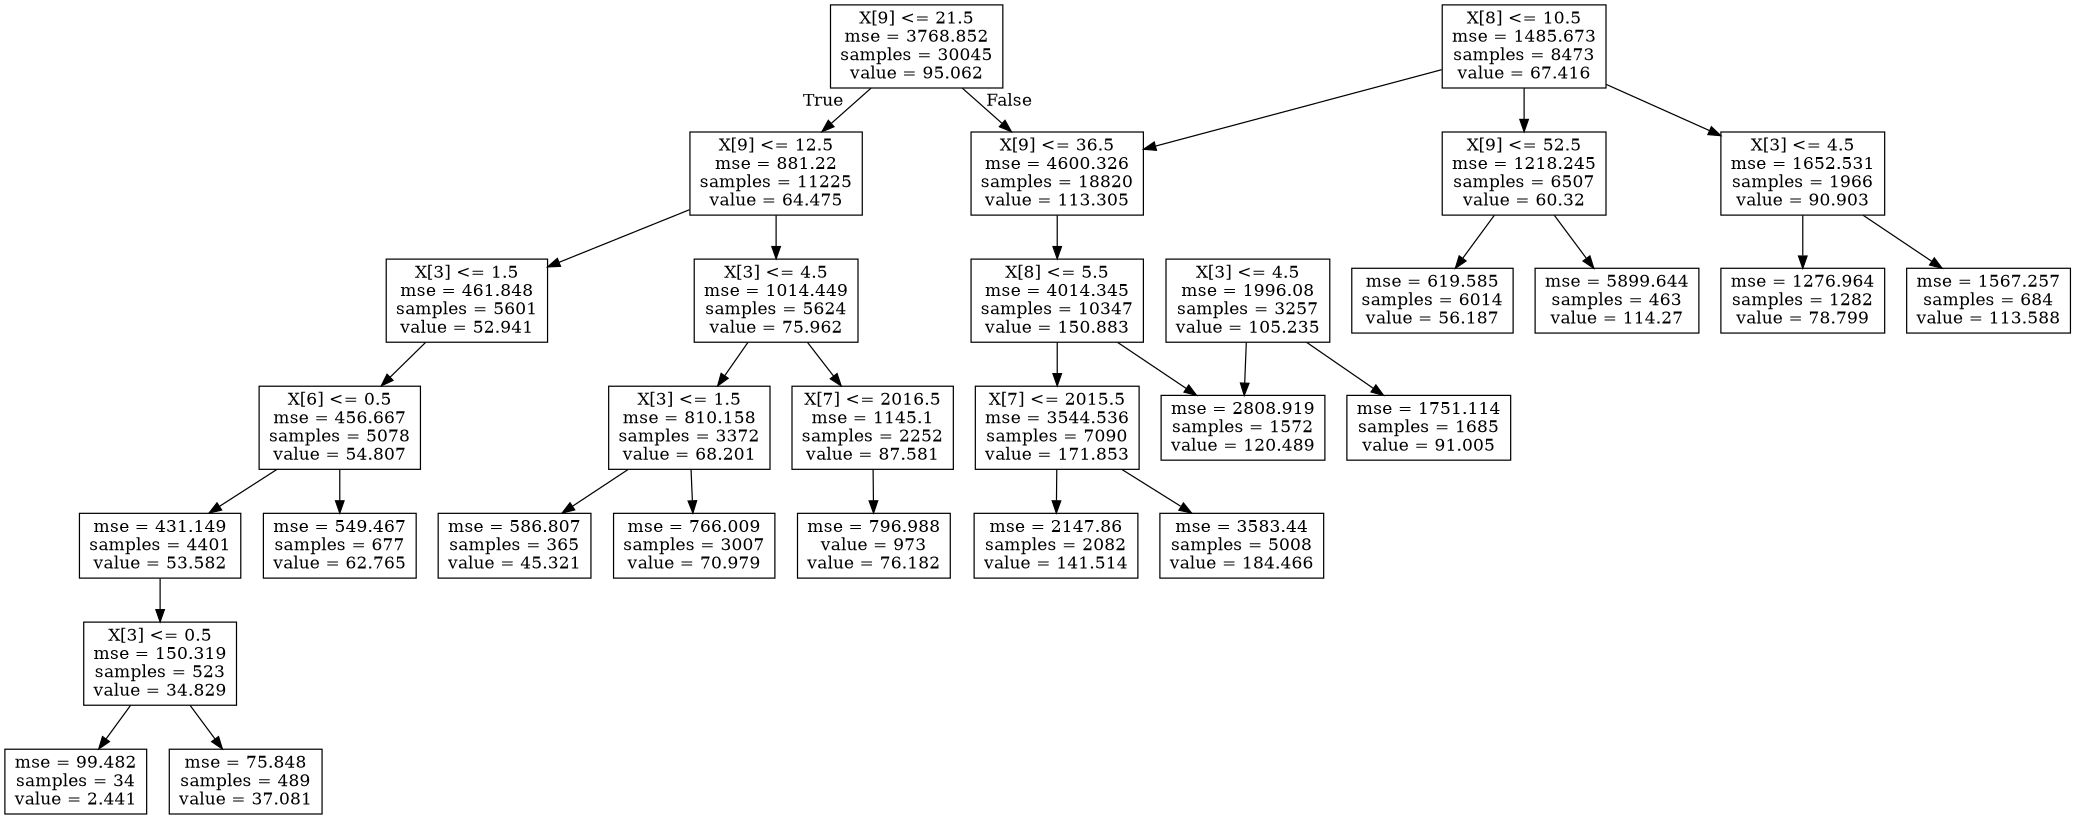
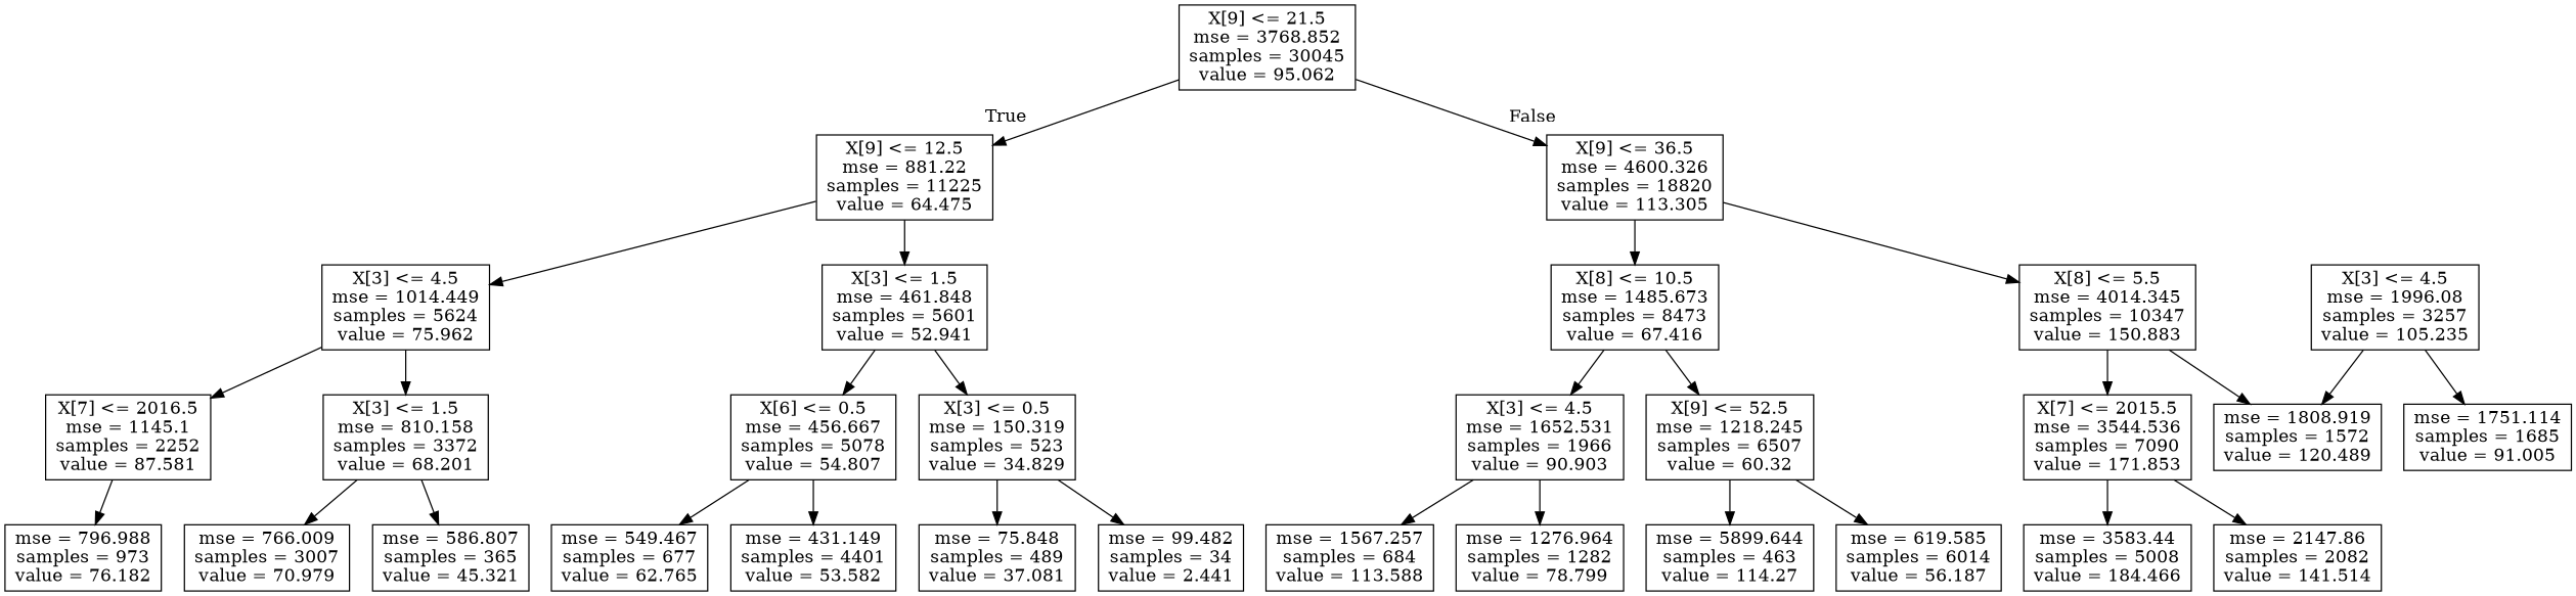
  digraph {
    node [shape=box]
    n1 [label="X[9] <= 21.5\nmse = 3768.852\nsamples = 30045\nvalue = 95.062"]
    n2 [label="X[9] <= 12.5\nmse = 881.22\nsamples = 11225\nvalue = 64.475"]
    n3 [label="X[9] <= 36.5\nmse = 4600.326\nsamples = 18820\nvalue = 113.305"]
    n4 [label="X[3] <= 1.5\nmse = 461.848\nsamples = 5601\nvalue = 52.941"]
    n5 [label="X[3] <= 4.5\nmse = 1014.449\nsamples = 5624\nvalue = 75.962"]
    n6 [label="X[8] <= 5.5\nmse = 4014.345\nsamples = 10347\nvalue = 150.883"]
    n7 [label="X[8] <= 10.5\nmse = 1485.673\nsamples = 8473\nvalue = 67.416"]
    n8 [label="X[3] <= 0.5\nmse = 150.319\nsamples = 523\nvalue = 34.829"]
    n9 [label="X[6] <= 0.5\nmse = 456.667\nsamples = 5078\nvalue = 54.807"]
    n10 [label="X[3] <= 1.5\nmse = 810.158\nsamples = 3372\nvalue = 68.201"]
    n11 [label="X[7] <= 2016.5\nmse = 1145.1\nsamples = 2252\nvalue = 87.581"]
    n12 [label="mse = 99.482\nsamples = 34\nvalue = 2.441"]
    n13 [label="mse = 75.848\nsamples = 489\nvalue = 37.081"]
    n14 [label="mse = 431.149\nsamples = 4401\nvalue = 53.582"]
    n15 [label="mse = 549.467\nsamples = 677\nvalue = 62.765"]
    n16 [label="mse = 586.807\nsamples = 365\nvalue = 45.321"]
    n17 [label="mse = 766.009\nsamples = 3007\nvalue = 70.979"]
-   n18 [label="mse = 796.988\nvalue = 973\nvalue = 76.182"]
+   n18 [label="mse = 796.988\nsamples = 973\nvalue = 76.182"]
    n19 [label="X[7] <= 2015.5\nmse = 3544.536\nsamples = 7090\nvalue = 171.853"]
-   n20 [label="mse = 2808.919\nsamples = 1572\nvalue = 120.489"]
+   n20 [label="mse = 1808.919\nsamples = 1572\nvalue = 120.489"]
    n21 [label="X[9] <= 52.5\nmse = 1218.245\nsamples = 6507\nvalue = 60.32"]
    n22 [label="X[3] <= 4.5\nmse = 1652.531\nsamples = 1966\nvalue = 90.903"]
    n23 [label="mse = 2147.86\nsamples = 2082\nvalue = 141.514"]
    n24 [label="mse = 3583.44\nsamples = 5008\nvalue = 184.466"]
    n25 [label="X[3] <= 4.5\nmse = 1996.08\nsamples = 3257\nvalue = 105.235"]
    n26 [label="mse = 1751.114\nsamples = 1685\nvalue = 91.005"]
    n27 [label="mse = 619.585\nsamples = 6014\nvalue = 56.187"]
    n28 [label="mse = 5899.644\nsamples = 463\nvalue = 114.27"]
    n29 [label="mse = 1276.964\nsamples = 1282\nvalue = 78.799"]
    n30 [label="mse = 1567.257\nsamples = 684\nvalue = 113.588"]
    n1 -> n2 [headlabel=True labelangle=45 labeldistance=2.5]
    n1 -> n3 [headlabel=False labelangle=-45 labeldistance=2.5]
    n2 -> n4
    n2 -> n5
    n3 -> n6
-   n7 -> n3
-   n14 -> n8
+   n3 -> n7
+   n4 -> n8
    n4 -> n9
    n5 -> n10
    n5 -> n11
    n6 -> n19
    n6 -> n20
    n7 -> n21
    n7 -> n22
    n8 -> n12
    n8 -> n13
    n9 -> n14
    n9 -> n15
    n10 -> n16
    n10 -> n17
    n11 -> n18
    n19 -> n23
    n19 -> n24
    n21 -> n27
    n21 -> n28
    n22 -> n29
    n22 -> n30
    n25 -> n20
    n25 -> n26
  }
